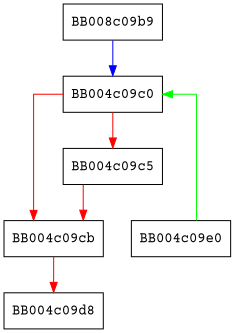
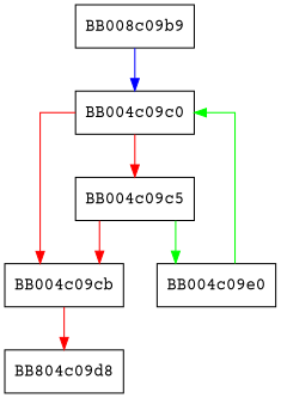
  digraph {
    fontname="Courier Prime"
    splines=ortho
    node [fontname="Courier Prime" shape=box]
    edge [color=red fontname="Courier Prime"]
    n1 [label=BB008c09b9]
    BB004c09c0
    BB004c09cb
    BB004c09c5
-   BB004c09d8
+   BB004c09d8 [label=BB804c09d8]
    BB004c09e0
    n1 -> BB004c09c0 [color=blue]
    BB004c09c0 -> BB004c09cb
    BB004c09c0 -> BB004c09c5
    BB004c09cb -> BB004c09d8
    BB004c09c5 -> BB004c09cb
+   BB004c09c5 -> BB004c09e0 [color=green]
    BB004c09e0 -> BB004c09c0 [color=green]
  }
